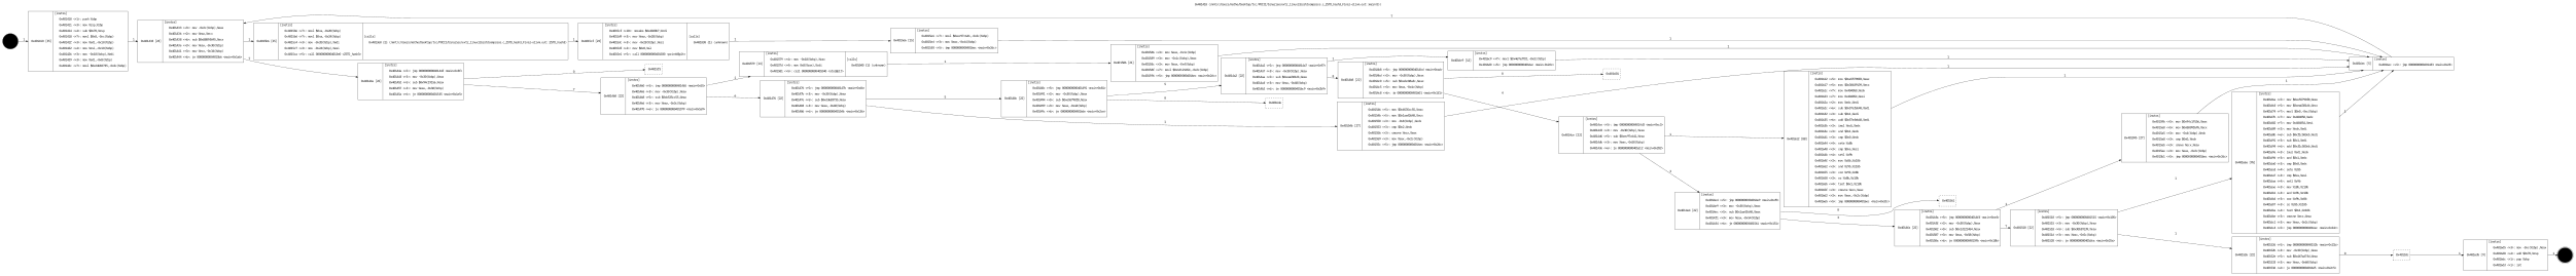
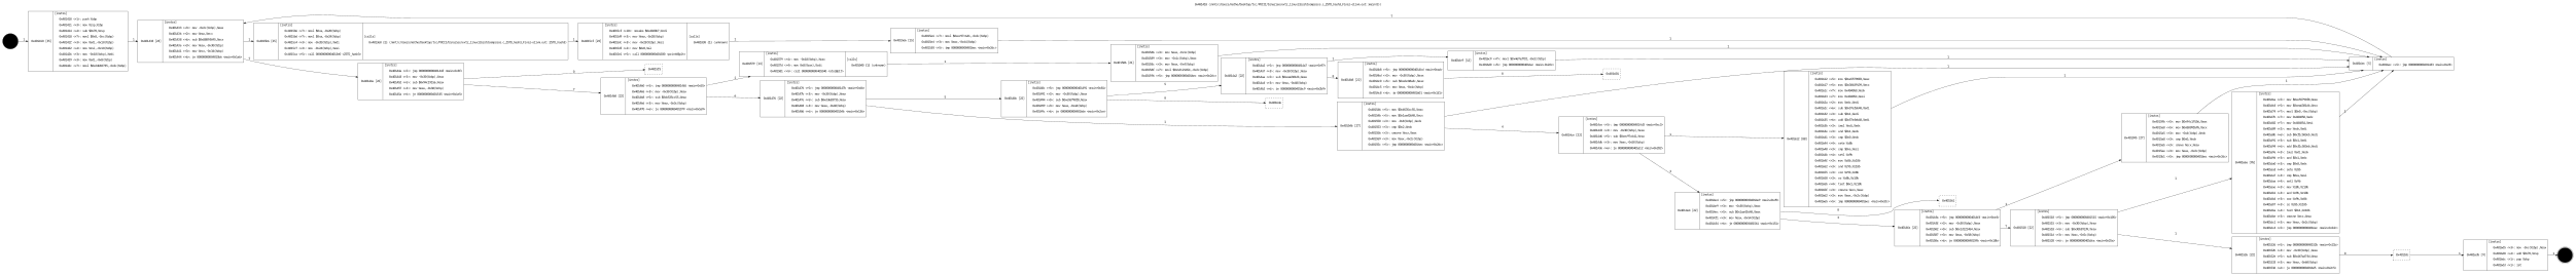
  digraph {
    fontname="IBM Plex Mono"
    label="0x401410 (/mnt/c/Users/mathe/Desktop/tcc/POCII/binaries/extr_linuxlibzstdcompress.c_ZSTD_hash3_Final-ollvm.out::main(0))"
    labelloc=t
    rankdir=LR
    node [fontname="IBM Plex Mono" shape=record]
    edge [fontname="IBM Plex Mono"]
    Entry [fillcolor=black height=0.3 shape=circle style=filled width=0.3]
    n2 [label="{\n     0x401410 [35]\l\n     | [instrs]\l\n     &nbsp;&nbsp;0x401410 \<+1\>: push %rbp\l\n     &nbsp;&nbsp;0x401411 \<+3\>: mov %rsp,%rbp\l\n     &nbsp;&nbsp;0x401414 \<+4\>: sub $0x70,%rsp\l\n     &nbsp;&nbsp;0x401418 \<+7\>: movl $0x0,-0xc(%rbp)\l\n     &nbsp;&nbsp;0x40141f \<+3\>: mov %edi,-0x10(%rbp)\l\n     &nbsp;&nbsp;0x401422 \<+4\>: mov %rsi,-0x18(%rbp)\l\n     &nbsp;&nbsp;0x401426 \<+3\>: mov -0x10(%rbp),%edi\l\n     &nbsp;&nbsp;0x401429 \<+3\>: mov %edi,-0x8(%rbp)\l\n     &nbsp;&nbsp;0x40142c \<+7\>: movl $0xdd683735,-0x2c(%rbp)\l\n  }"]
    n3 [label="{\n     0x401433 [23]\l\n     | [instrs]\l\n     &nbsp;&nbsp;0x401433 \<+3\>: mov -0x2c(%rbp),%eax\l\n     &nbsp;&nbsp;0x401436 \<+2\>: mov %eax,%ecx\l\n     &nbsp;&nbsp;0x401438 \<+6\>: sub $0x8809f695,%ecx\l\n     &nbsp;&nbsp;0x40143e \<+3\>: mov %eax,-0x30(%rbp)\l\n     &nbsp;&nbsp;0x401441 \<+3\>: mov %ecx,-0x34(%rbp)\l\n     &nbsp;&nbsp;0x401444 \<+6\>: je 00000000004015b6 \<main+0x1a6\>\l\n  }"]
    n4 [label="{\n     0x4015b6 [25]\l\n     | [instrs]\l\n     &nbsp;&nbsp;0x4015b6 \<+7\>: movl $0xa,-0x20(%rbp)\l\n     &nbsp;&nbsp;0x4015bd \<+7\>: movl $0xa,-0x24(%rbp)\l\n     &nbsp;&nbsp;0x4015c4 \<+3\>: mov -0x20(%rbp),%edi\l\n     &nbsp;&nbsp;0x4015c7 \<+3\>: mov -0x24(%rbp),%esi\l\n     &nbsp;&nbsp;0x4015ca \<+5\>: call 00000000004013e0 \<ZSTD_hash3\>\l\n     | [calls]\l\n     &nbsp;&nbsp;0x4013e0 \{1\} (/mnt/c/Users/mathe/Desktop/tcc/POCII/binaries/extr_linuxlibzstdcompress.c_ZSTD_hash3_Final-ollvm.out::ZSTD_hash3)\l\n  }"]
    n5 [label="{\n     0x40144a [22]\l\n     | [instrs]\l\n     &nbsp;&nbsp;0x40144a \<+5\>: jmp 000000000040144f \<main+0x3f\>\l\n     &nbsp;&nbsp;0x40144f \<+3\>: mov -0x30(%rbp),%eax\l\n     &nbsp;&nbsp;0x401452 \<+5\>: sub $0x94c19156,%eax\l\n     &nbsp;&nbsp;0x401457 \<+3\>: mov %eax,-0x38(%rbp)\l\n     &nbsp;&nbsp;0x40145a \<+6\>: je 00000000004015f5 \<main+0x1e5\>\l\n  }"]
    n6 [label="{\n     0x4015cf [23]\l\n     | [instrs]\l\n     &nbsp;&nbsp;0x4015cf \<+10\>: movabs $0x4020b7,%rdi\l\n     &nbsp;&nbsp;0x4015d9 \<+3\>: mov %eax,-0x28(%rbp)\l\n     &nbsp;&nbsp;0x4015dc \<+3\>: mov -0x28(%rbp),%esi\l\n     &nbsp;&nbsp;0x4015df \<+2\>: mov $0x0,%al\l\n     &nbsp;&nbsp;0x4015e1 \<+5\>: call 0000000000401030 \<printf@plt\>\l\n     | [calls]\l\n     &nbsp;&nbsp;0x401030 \{1\} (unknown)\l\n  }"]
    n7 [label="{\n     0x4015f5\l\n  }" style=dashed]
    n8 [label="{\n     0x401460 [22]\l\n     | [instrs]\l\n     &nbsp;&nbsp;0x401460 \<+5\>: jmp 0000000000401465 \<main+0x55\>\l\n     &nbsp;&nbsp;0x401465 \<+3\>: mov -0x30(%rbp),%eax\l\n     &nbsp;&nbsp;0x401468 \<+5\>: sub $0xb535cc55,%eax\l\n     &nbsp;&nbsp;0x40146d \<+3\>: mov %eax,-0x3c(%rbp)\l\n     &nbsp;&nbsp;0x401470 \<+6\>: je 0000000000401579 \<main+0x169\>\l\n  }"]
    n9 [label="{\n     0x4015e6 [15]\l\n     | [instrs]\l\n     &nbsp;&nbsp;0x4015e6 \<+7\>: movl $0xec97c641,-0x2c(%rbp)\l\n     &nbsp;&nbsp;0x4015ed \<+3\>: mov %eax,-0x64(%rbp)\l\n     &nbsp;&nbsp;0x4015f0 \<+5\>: jmp 00000000004016ec \<main+0x2dc\>\l\n  }"]
    n10 [label="{\n     0x401579 [13]\l\n     | [instrs]\l\n     &nbsp;&nbsp;0x401579 \<+4\>: mov -0x18(%rbp),%rax\l\n     &nbsp;&nbsp;0x40157d \<+4\>: mov 0x8(%rax),%rdi\l\n     &nbsp;&nbsp;0x401581 \<+5\>: call 0000000000401040 \<atoi@plt\>\l\n     | [calls]\l\n     &nbsp;&nbsp;0x401040 \{1\} (unknown)\l\n  }"]
    n11 [label="{\n     0x401476 [22]\l\n     | [instrs]\l\n     &nbsp;&nbsp;0x401476 \<+5\>: jmp 000000000040147b \<main+0x6b\>\l\n     &nbsp;&nbsp;0x40147b \<+3\>: mov -0x30(%rbp),%eax\l\n     &nbsp;&nbsp;0x40147e \<+5\>: sub $0xdd683735,%eax\l\n     &nbsp;&nbsp;0x401483 \<+3\>: mov %eax,-0x40(%rbp)\l\n     &nbsp;&nbsp;0x401486 \<+6\>: je 0000000000401546 \<main+0x136\>\l\n  }"]
    Exit [fillcolor=black height=0.3 peripheries=2 shape=circle style=filled width=0.3]
    n13 [label="{\n     0x401586 [21]\l\n     | [instrs]\l\n     &nbsp;&nbsp;0x401586 \<+3\>: mov %eax,-0x1c(%rbp)\l\n     &nbsp;&nbsp;0x401589 \<+3\>: mov -0x1c(%rbp),%eax\l\n     &nbsp;&nbsp;0x40158c \<+3\>: mov %eax,-0x4(%rbp)\l\n     &nbsp;&nbsp;0x40158f \<+7\>: movl $0x1d121454,-0x2c(%rbp)\l\n     &nbsp;&nbsp;0x401596 \<+5\>: jmp 00000000004016ec \<main+0x2dc\>\l\n  }"]
    n14 [label="{\n     0x401546 [27]\l\n     | [instrs]\l\n     &nbsp;&nbsp;0x401546 \<+5\>: mov $0xb535cc55,%eax\l\n     &nbsp;&nbsp;0x40154b \<+5\>: mov $0x1aa42640,%ecx\l\n     &nbsp;&nbsp;0x401550 \<+3\>: mov -0x8(%rbp),%edx\l\n     &nbsp;&nbsp;0x401553 \<+3\>: cmp $0x2,%edx\l\n     &nbsp;&nbsp;0x401556 \<+3\>: cmovne %ecx,%eax\l\n     &nbsp;&nbsp;0x401559 \<+3\>: mov %eax,-0x2c(%rbp)\l\n     &nbsp;&nbsp;0x40155c \<+5\>: jmp 00000000004016ec \<main+0x2dc\>\l\n  }"]
    n15 [label="{\n     0x40148c [22]\l\n     | [instrs]\l\n     &nbsp;&nbsp;0x40148c \<+5\>: jmp 0000000000401491 \<main+0x81\>\l\n     &nbsp;&nbsp;0x401491 \<+3\>: mov -0x30(%rbp),%eax\l\n     &nbsp;&nbsp;0x401494 \<+5\>: sub $0xe55790f8,%eax\l\n     &nbsp;&nbsp;0x401499 \<+3\>: mov %eax,-0x44(%rbp)\l\n     &nbsp;&nbsp;0x40149c \<+6\>: je 00000000004016de \<main+0x2ce\>\l\n  }"]
    n16 [label="{\n     0x40153c\l\n  }" style=dashed]
    n17 [label="{\n     0x4016d5 [9]\l\n     | [instrs]\l\n     &nbsp;&nbsp;0x4016d5 \<+3\>: mov -0xc(%rbp),%eax\l\n     &nbsp;&nbsp;0x4016d8 \<+4\>: add $0x70,%rsp\l\n     &nbsp;&nbsp;0x4016dc \<+1\>: pop %rbp\l\n     &nbsp;&nbsp;0x4016dd \<+1\>: ret\l\n  }"]
    n18 [label="{\n     0x4016ec [5]\l\n     | [instrs]\l\n     &nbsp;&nbsp;0x4016ec \<+5\>: jmp 0000000000401433 \<main+0x23\>\l\n  }"]
    n19 [label="{\n     0x4016de\l\n  }" style=dashed]
    n20 [label="{\n     0x4014a2 [22]\l\n     | [instrs]\l\n     &nbsp;&nbsp;0x4014a2 \<+5\>: jmp 00000000004014a7 \<main+0x97\>\l\n     &nbsp;&nbsp;0x4014a7 \<+3\>: mov -0x30(%rbp),%eax\l\n     &nbsp;&nbsp;0x4014aa \<+5\>: sub $0xea6301db,%eax\l\n     &nbsp;&nbsp;0x4014af \<+3\>: mov %eax,-0x48(%rbp)\l\n     &nbsp;&nbsp;0x4014b2 \<+6\>: je 00000000004016c9 \<main+0x2b9\>\l\n  }"]
    n21 [label="{\n     0x4016c9 [12]\l\n     | [instrs]\l\n     &nbsp;&nbsp;0x4016c9 \<+7\>: movl $0x467ad7fd,-0x2c(%rbp)\l\n     &nbsp;&nbsp;0x4016d0 \<+5\>: jmp 00000000004016ec \<main+0x2dc\>\l\n  }"]
    n22 [label="{\n     0x4014b8 [22]\l\n     | [instrs]\l\n     &nbsp;&nbsp;0x4014b8 \<+5\>: jmp 00000000004014bd \<main+0xad\>\l\n     &nbsp;&nbsp;0x4014bd \<+3\>: mov -0x30(%rbp),%eax\l\n     &nbsp;&nbsp;0x4014c0 \<+5\>: sub $0xebc88a3c,%eax\l\n     &nbsp;&nbsp;0x4014c5 \<+3\>: mov %eax,-0x4c(%rbp)\l\n     &nbsp;&nbsp;0x4014c8 \<+6\>: je 0000000000401601 \<main+0x1f1\>\l\n  }"]
    n23 [label="{\n     0x401526 [22]\l\n     | [instrs]\l\n     &nbsp;&nbsp;0x401526 \<+5\>: jmp 000000000040152b \<main+0x11b\>\l\n     &nbsp;&nbsp;0x40152b \<+3\>: mov -0x30(%rbp),%eax\l\n     &nbsp;&nbsp;0x40152e \<+5\>: sub $0x467ad7fd,%eax\l\n     &nbsp;&nbsp;0x401533 \<+3\>: mov %eax,-0x60(%rbp)\l\n     &nbsp;&nbsp;0x401536 \<+6\>: je 00000000004016d5 \<main+0x2c5\>\l\n  }"]
    n24 [label="{\n     0x401601\l\n  }" style=dashed]
    n25 [label="{\n     0x4014ce [22]\l\n     | [instrs]\l\n     &nbsp;&nbsp;0x4014ce \<+5\>: jmp 00000000004014d3 \<main+0xc3\>\l\n     &nbsp;&nbsp;0x4014d3 \<+3\>: mov -0x30(%rbp),%eax\l\n     &nbsp;&nbsp;0x4014d6 \<+5\>: sub $0xec97c641,%eax\l\n     &nbsp;&nbsp;0x4014db \<+3\>: mov %eax,-0x50(%rbp)\l\n     &nbsp;&nbsp;0x4014de \<+6\>: je 0000000000401612 \<main+0x202\>\l\n  }"]
    n26 [label="{\n     0x40166a [95]\l\n     | [instrs]\l\n     &nbsp;&nbsp;0x40166a \<+5\>: mov $0xe55790f8,%eax\l\n     &nbsp;&nbsp;0x40166f \<+5\>: mov $0xea6301db,%ecx\l\n     &nbsp;&nbsp;0x401674 \<+7\>: movl $0x0,-0xc(%rbp)\l\n     &nbsp;&nbsp;0x40167b \<+7\>: mov 0x404050,%edx\l\n     &nbsp;&nbsp;0x401682 \<+7\>: mov 0x404054,%esi\l\n     &nbsp;&nbsp;0x401689 \<+2\>: mov %edx,%edi\l\n     &nbsp;&nbsp;0x40168b \<+6\>: sub $0xf1c503eb,%edi\l\n     &nbsp;&nbsp;0x401691 \<+3\>: sub $0x1,%edi\l\n     &nbsp;&nbsp;0x401694 \<+6\>: add $0xf1c503eb,%edi\l\n     &nbsp;&nbsp;0x40169a \<+3\>: imul %edi,%edx\l\n     &nbsp;&nbsp;0x40169d \<+3\>: and $0x1,%edx\l\n     &nbsp;&nbsp;0x4016a0 \<+3\>: cmp $0x0,%edx\l\n     &nbsp;&nbsp;0x4016a3 \<+4\>: sete %r8b\l\n     &nbsp;&nbsp;0x4016a7 \<+3\>: cmp $0xa,%esi\l\n     &nbsp;&nbsp;0x4016aa \<+4\>: setl %r9b\l\n     &nbsp;&nbsp;0x4016ae \<+3\>: mov %r8b,%r10b\l\n     &nbsp;&nbsp;0x4016b1 \<+3\>: and %r9b,%r10b\l\n     &nbsp;&nbsp;0x4016b4 \<+3\>: xor %r9b,%r8b\l\n     &nbsp;&nbsp;0x4016b7 \<+3\>: or %r8b,%r10b\l\n     &nbsp;&nbsp;0x4016ba \<+4\>: test $0x1,%r10b\l\n     &nbsp;&nbsp;0x4016be \<+3\>: cmovne %ecx,%eax\l\n     &nbsp;&nbsp;0x4016c1 \<+3\>: mov %eax,-0x2c(%rbp)\l\n     &nbsp;&nbsp;0x4016c4 \<+5\>: jmp 00000000004016ec \<main+0x2dc\>\l\n  }"]
    n27 [label="{\n     0x401612 [88]\l\n     | [instrs]\l\n     &nbsp;&nbsp;0x401612 \<+5\>: mov $0xe55790f8,%eax\l\n     &nbsp;&nbsp;0x401617 \<+5\>: mov $0x30b39139,%ecx\l\n     &nbsp;&nbsp;0x40161c \<+7\>: mov 0x404050,%edx\l\n     &nbsp;&nbsp;0x401623 \<+7\>: mov 0x404054,%esi\l\n     &nbsp;&nbsp;0x40162a \<+2\>: mov %edx,%edi\l\n     &nbsp;&nbsp;0x40162c \<+6\>: sub $0x57efeb40,%edi\l\n     &nbsp;&nbsp;0x401632 \<+3\>: sub $0x1,%edi\l\n     &nbsp;&nbsp;0x401635 \<+6\>: add $0x57efeb40,%edi\l\n     &nbsp;&nbsp;0x40163b \<+3\>: imul %edi,%edx\l\n     &nbsp;&nbsp;0x40163e \<+3\>: and $0x1,%edx\l\n     &nbsp;&nbsp;0x401641 \<+3\>: cmp $0x0,%edx\l\n     &nbsp;&nbsp;0x401644 \<+4\>: sete %r8b\l\n     &nbsp;&nbsp;0x401648 \<+3\>: cmp $0xa,%esi\l\n     &nbsp;&nbsp;0x40164b \<+4\>: setl %r9b\l\n     &nbsp;&nbsp;0x40164f \<+3\>: mov %r8b,%r10b\l\n     &nbsp;&nbsp;0x401652 \<+3\>: and %r9b,%r10b\l\n     &nbsp;&nbsp;0x401655 \<+3\>: xor %r9b,%r8b\l\n     &nbsp;&nbsp;0x401658 \<+3\>: or %r8b,%r10b\l\n     &nbsp;&nbsp;0x40165b \<+4\>: test $0x1,%r10b\l\n     &nbsp;&nbsp;0x40165f \<+3\>: cmovne %ecx,%eax\l\n     &nbsp;&nbsp;0x401662 \<+3\>: mov %eax,-0x2c(%rbp)\l\n     &nbsp;&nbsp;0x401665 \<+5\>: jmp 00000000004016ec \<main+0x2dc\>\l\n  }"]
    n28 [label="{\n     0x4014e4 [22]\l\n     | [instrs]\l\n     &nbsp;&nbsp;0x4014e4 \<+5\>: jmp 00000000004014e9 \<main+0xd9\>\l\n     &nbsp;&nbsp;0x4014e9 \<+3\>: mov -0x30(%rbp),%eax\l\n     &nbsp;&nbsp;0x4014ec \<+5\>: sub $0x1aa42640,%eax\l\n     &nbsp;&nbsp;0x4014f1 \<+3\>: mov %eax,-0x54(%rbp)\l\n     &nbsp;&nbsp;0x4014f4 \<+6\>: je 0000000000401561 \<main+0x151\>\l\n  }"]
    n29 [label="{\n     0x401561\l\n  }" style=dashed]
    n30 [label="{\n     0x4014fa [22]\l\n     | [instrs]\l\n     &nbsp;&nbsp;0x4014fa \<+5\>: jmp 00000000004014ff \<main+0xef\>\l\n     &nbsp;&nbsp;0x4014ff \<+3\>: mov -0x30(%rbp),%eax\l\n     &nbsp;&nbsp;0x401502 \<+5\>: sub $0x1d121454,%eax\l\n     &nbsp;&nbsp;0x401507 \<+3\>: mov %eax,-0x58(%rbp)\l\n     &nbsp;&nbsp;0x40150a \<+6\>: je 000000000040159b \<main+0x18b\>\l\n  }"]
    n31 [label="{\n     0x401510 [22]\l\n     | [instrs]\l\n     &nbsp;&nbsp;0x401510 \<+5\>: jmp 0000000000401515 \<main+0x105\>\l\n     &nbsp;&nbsp;0x401515 \<+3\>: mov -0x30(%rbp),%eax\l\n     &nbsp;&nbsp;0x401518 \<+5\>: sub $0x30b39139,%eax\l\n     &nbsp;&nbsp;0x40151d \<+3\>: mov %eax,-0x5c(%rbp)\l\n     &nbsp;&nbsp;0x401520 \<+6\>: je 000000000040166a \<main+0x25a\>\l\n  }"]
    n32 [label="{\n     0x40159b [27]\l\n     | [instrs]\l\n     &nbsp;&nbsp;0x40159b \<+5\>: mov $0x94c19156,%eax\l\n     &nbsp;&nbsp;0x4015a0 \<+5\>: mov $0x8809f695,%ecx\l\n     &nbsp;&nbsp;0x4015a5 \<+3\>: mov -0x4(%rbp),%edx\l\n     &nbsp;&nbsp;0x4015a8 \<+3\>: cmp $0x0,%edx\l\n     &nbsp;&nbsp;0x4015ab \<+3\>: cmove %ecx,%eax\l\n     &nbsp;&nbsp;0x4015ae \<+3\>: mov %eax,-0x2c(%rbp)\l\n     &nbsp;&nbsp;0x4015b1 \<+5\>: jmp 00000000004016ec \<main+0x2dc\>\l\n  }"]
    Entry -> n2 [label=" 1"]
    n2 -> n3 [label=" 1"]
    n3 -> n4 [label=" 1"]
    n3 -> n5 [label=" 7"]
    n4 -> n6 [label=" 1"]
    n5 -> n7 [label=" 0"]
    n5 -> n8 [label=" 7"]
    n6 -> n9 [label=" 1"]
    n8 -> n10 [label=" 1"]
    n8 -> n11 [label=" 6"]
    n9 -> n18 [label=" 1"]
    n10 -> n13 [label=" 1"]
    n11 -> n14 [label=" 1"]
    n11 -> n15 [label=" 5"]
    n13 -> n18 [label=" 1"]
    n14 -> n18 [label=" 1"]
    n15 -> n19 [label=" 0"]
    n15 -> n20 [label=" 5"]
    n16 -> n17 [label=" 1"]
    n17 -> Exit [label=" 1"]
    n18 -> n3 [label=" 7"]
    n20 -> n21 [label=" 1"]
    n20 -> n22 [label=" 8"]
    n21 -> n18 [label=" 1"]
    n22 -> n24 [label=" 0"]
-   n22 -> n25 [label=" 4"]
+   n14 -> n25 [label=" 4"]
    n23 -> n16 [label=" 0"]
    n25 -> n27 [label=" 1"]
    n25 -> n28 [label=" 3"]
    n26 -> n18 [label=" 1"]
    n27 -> n18 [label=" 1"]
    n28 -> n29 [label=" 0"]
    n28 -> n30 [label=" 3"]
    n30 -> n31 [label=" 7"]
    n30 -> n32 [label=" 1"]
    n31 -> n23 [label=" 1"]
    n31 -> n26 [label=" 1"]
    n32 -> n18 [label=" 1"]
  }
